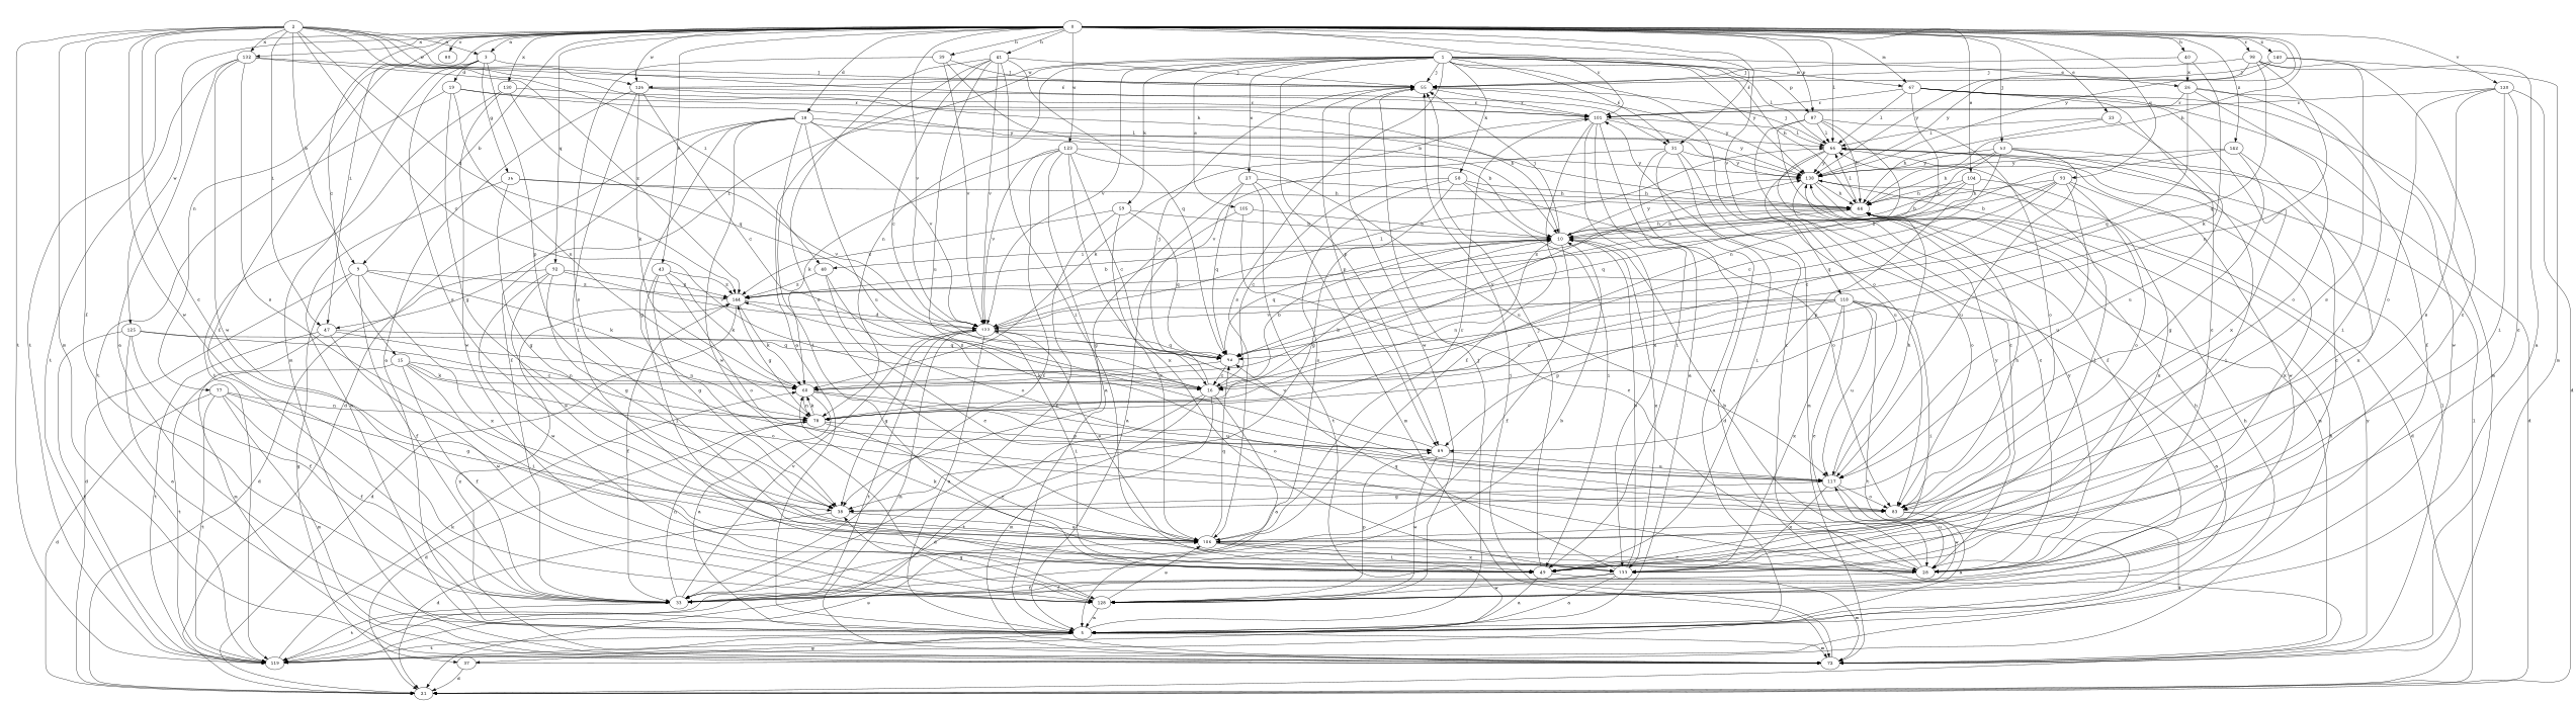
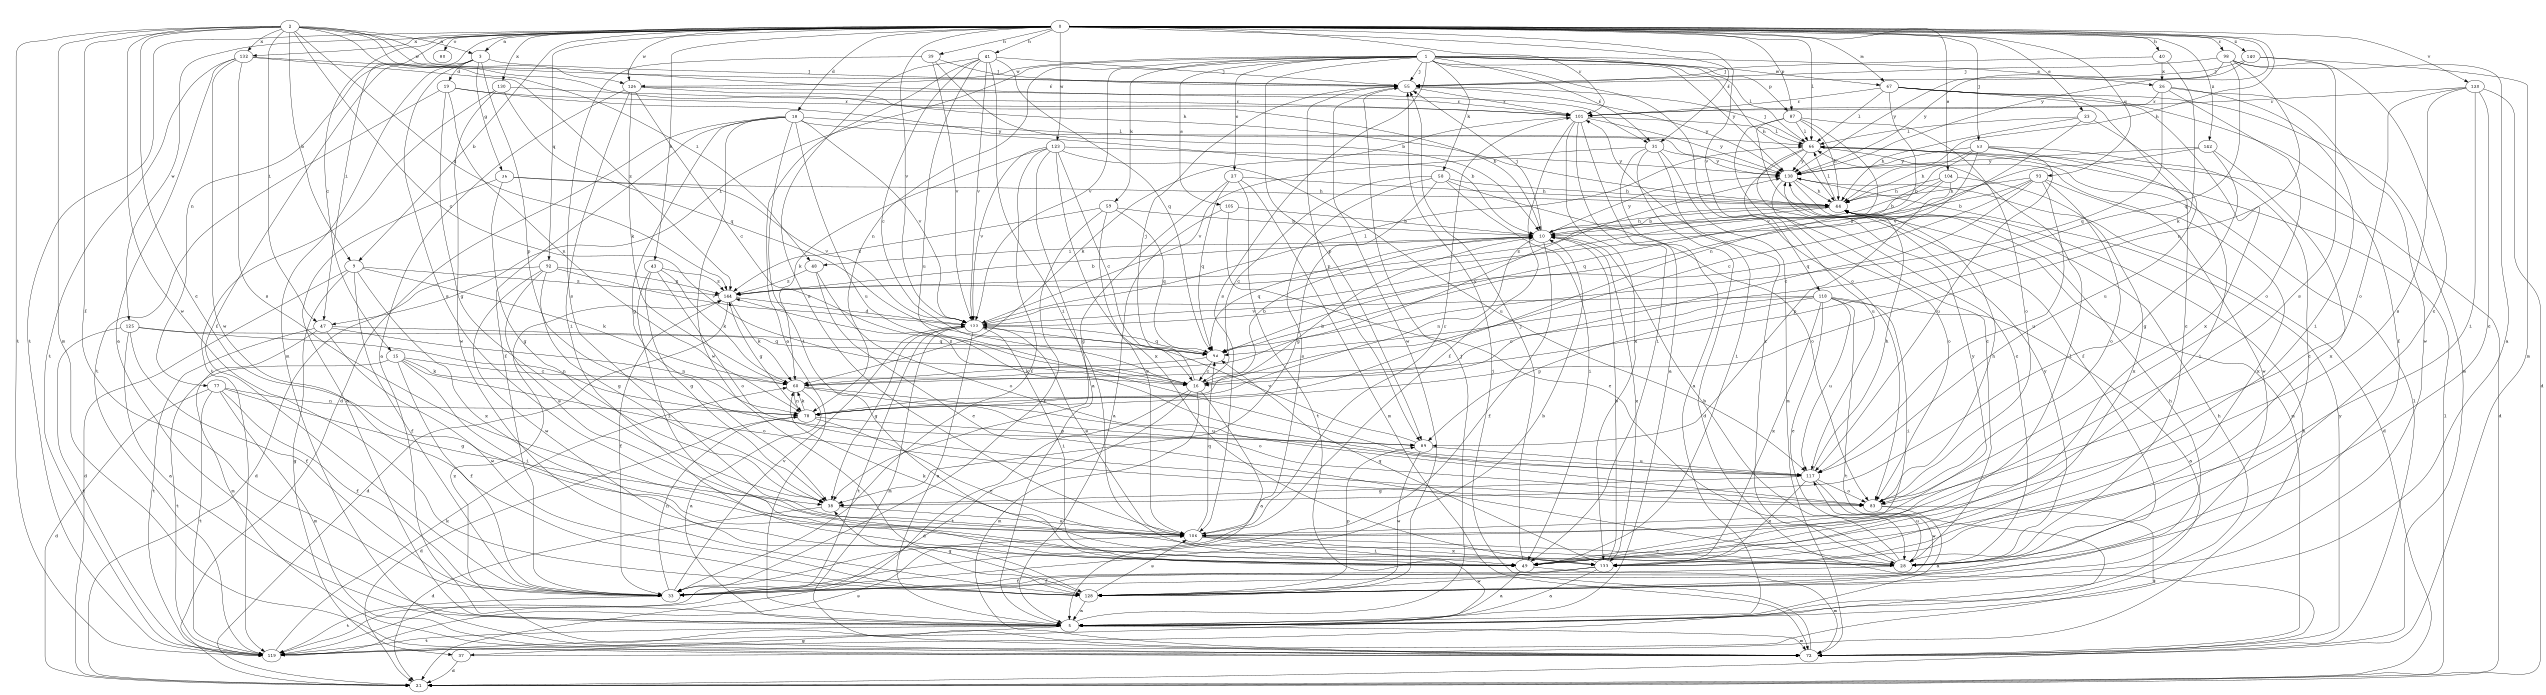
  strict digraph {
    fontname="Courier Prime"
    node [fontname="Courier Prime"]
    edge [fontname="Courier Prime"]
    0
    3
    9
    15
    18
    23
    31
    39
    40
    41
    43
    44
    47
    53
    66
    67
    77
    80
    87
    92
    93
    98
    101
    104
    n25 [label=119]
    118
    120
    122
    123
    125
    126
    130
    132
    138
    140
    142
    55
    89
    106
    33
    72
    19
    36
    144
    37
    21
    60
    133
    83
    16
    49
    128
    10
    38
    117
    5
    26
    94
    78
    28
    1
    27
    58
    59
    105
    2
    48
    0 -> 3 [label=a]
    0 -> 9 [label=b]
    0 -> 15 [label=c]
    0 -> 18 [label=d]
    0 -> 23 [label=e]
    0 -> 31 [label=f]
    0 -> 39 [label=h]
    0 -> 40 [label=h]
    0 -> 41 [label=h]
    0 -> 43 [label=h]
    0 -> 44 [label=h]
    0 -> 47 [label=i]
    0 -> 53 [label=j]
    0 -> 66 [label=l]
    0 -> 67 [label=m]
    0 -> 77 [label=n]
    0 -> 80 [label=o]
    0 -> 87 [label=p]
    0 -> 92 [label=q]
    0 -> 93 [label=q]
    0 -> 98 [label=r]
    0 -> 101 [label=r]
    0 -> 104 [label=s]
    0 -> n25 [label=t]
    0 -> 118 [label=v]
    0 -> 120 [label=v]
    0 -> 122 [label=v]
    0 -> 123 [label=w]
    0 -> 125 [label=w]
    0 -> 126 [label=w]
    0 -> 130 [label=x]
    0 -> 132 [label=x]
    0 -> 138 [label=y]
    0 -> 140 [label=z]
    0 -> 142 [label=z]
    3 -> 55 [label=j]
    3 -> 89 [label=p]
    3 -> 106 [label=s]
    3 -> 33 [label=f]
    3 -> 72 [label=m]
    3 -> 19 [label=d]
    3 -> 36 [label=g]
    9 -> 33 [label=f]
    9 -> 144 [label=z]
    9 -> 37 [label=g]
    9 -> 21 [label=d]
    9 -> 60 [label=k]
    9 -> 133 [label=x]
    15 -> n25 [label=t]
    15 -> 33 [label=f]
    15 -> 60 [label=k]
    15 -> 83 [label=o]
    15 -> 16 [label=c]
    15 -> 49 [label=i]
    18 -> 66 [label=l]
    18 -> 122 [label=v]
    18 -> 33 [label=f]
    18 -> 21 [label=d]
    18 -> 49 [label=i]
    18 -> 128 [label=w]
    18 -> 10 [label=b]
    18 -> 38 [label=g]
    18 -> 117 [label=u]
    23 -> 44 [label=h]
    23 -> 66 [label=l]
+   23 -> 122 [label=v]
    23 -> 117 [label=u]
    31 -> 122 [label=v]
    31 -> 138 [label=y]
    31 -> 72 [label=m]
    31 -> 21 [label=d]
    31 -> 49 [label=i]
    31 -> 5 [label=a]
    39 -> 122 [label=v]
    39 -> 55 [label=j]
    39 -> 106 [label=s]
    39 -> 10 [label=b]
    40 -> 55 [label=j]
    40 -> 60 [label=k]
    40 -> 26 [label=x]
    41 -> 122 [label=v]
    41 -> 55 [label=j]
    41 -> 106 [label=s]
    41 -> 16 [label=c]
    41 -> 49 [label=i]
    41 -> 117 [label=u]
    41 -> 5 [label=a]
    41 -> 94 [label=q]
    43 -> 144 [label=z]
    43 -> 60 [label=k]
    43 -> 83 [label=o]
    43 -> 49 [label=i]
    43 -> 38 [label=g]
    44 -> 66 [label=l]
    44 -> 144 [label=z]
    44 -> 10 [label=b]
    47 -> n25 [label=t]
    47 -> 72 [label=m]
    47 -> 128 [label=w]
    47 -> 94 [label=q]
    47 -> 78 [label=n]
    53 -> 44 [label=h]
    53 -> 138 [label=y]
    53 -> 16 [label=c]
    53 -> 49 [label=i]
    53 -> 10 [label=b]
    53 -> 117 [label=u]
    53 -> 28 [label=e]
    66 -> 138 [label=y]
    66 -> 55 [label=j]
    66 -> 21 [label=d]
    66 -> 128 [label=w]
    66 -> 117 [label=u]
    66 -> 28 [label=e]
    67 -> 66 [label=l]
    67 -> 101 [label=r]
    67 -> 33 [label=f]
    67 -> 72 [label=m]
    67 -> 133 [label=x]
    67 -> 78 [label=n]
    67 -> 28 [label=e]
    77 -> n25 [label=t]
    77 -> 33 [label=f]
    77 -> 72 [label=m]
    77 -> 21 [label=d]
    77 -> 38 [label=g]
    77 -> 78 [label=n]
    87 -> 44 [label=h]
    87 -> 66 [label=l]
    87 -> 122 [label=v]
    87 -> 33 [label=f]
    87 -> 83 [label=o]
    87 -> 28 [label=e]
    92 -> 122 [label=v]
    92 -> 106 [label=s]
    92 -> 144 [label=z]
    92 -> 21 [label=d]
    92 -> 128 [label=w]
    92 -> 38 [label=g]
    93 -> 44 [label=h]
    93 -> 133 [label=x]
    93 -> 83 [label=o]
    93 -> 16 [label=c]
    93 -> 10 [label=b]
    93 -> 117 [label=u]
    93 -> 94 [label=q]
    98 -> 138 [label=y]
    98 -> 55 [label=j]
    98 -> 106 [label=s]
    98 -> 5 [label=a]
    98 -> 94 [label=q]
    98 -> 78 [label=n]
    101 -> 66 [label=l]
    101 -> 138 [label=y]
    101 -> 33 [label=f]
    101 -> 60 [label=k]
    101 -> 133 [label=x]
    101 -> 49 [label=i]
    101 -> 5 [label=a]
    104 -> 44 [label=h]
    104 -> 89 [label=p]
    104 -> 133 [label=x]
    104 -> 10 [label=b]
    104 -> 94 [label=q]
    n25 -> 106 [label=s]
    n25 -> 60 [label=k]
    118 -> n25 [label=t]
    118 -> 122 [label=v]
    118 -> 89 [label=p]
    118 -> 133 [label=x]
    118 -> 16 [label=c]
    118 -> 49 [label=i]
    118 -> 117 [label=u]
    118 -> 5 [label=a]
    118 -> 28 [label=e]
    120 -> 101 [label=r]
    120 -> 106 [label=s]
    120 -> 21 [label=d]
    120 -> 83 [label=o]
    120 -> 49 [label=i]
    120 -> 28 [label=e]
    122 -> 66 [label=l]
    122 -> n25 [label=t]
    122 -> 106 [label=s]
    122 -> 72 [label=m]
    122 -> 49 [label=i]
    122 -> 38 [label=g]
    122 -> 5 [label=a]
    122 -> 94 [label=q]
    123 -> 122 [label=v]
    123 -> 138 [label=y]
    123 -> 33 [label=f]
    123 -> 60 [label=k]
    123 -> 133 [label=x]
    123 -> 16 [label=c]
    123 -> 117 [label=u]
    123 -> 5 [label=a]
    125 -> n25 [label=t]
    125 -> 33 [label=f]
    125 -> 5 [label=a]
    125 -> 94 [label=q]
    125 -> 78 [label=n]
    126 -> 101 [label=r]
    126 -> 60 [label=k]
    126 -> 16 [label=c]
    126 -> 49 [label=i]
    126 -> 10 [label=b]
    126 -> 5 [label=a]
    130 -> 101 [label=r]
    130 -> n25 [label=t]
    130 -> 128 [label=w]
    130 -> 94 [label=q]
    132 -> n25 [label=t]
    132 -> 55 [label=j]
    132 -> 106 [label=s]
    132 -> 144 [label=z]
    132 -> 128 [label=w]
    132 -> 5 [label=a]
    138 -> 44 [label=h]
    138 -> 72 [label=m]
    138 -> 21 [label=d]
    138 -> 83 [label=o]
    140 -> 138 [label=y]
    140 -> 55 [label=j]
    140 -> 72 [label=m]
    140 -> 28 [label=e]
    142 -> 138 [label=y]
    142 -> 144 [label=z]
    142 -> 133 [label=x]
    142 -> 38 [label=g]
    55 -> 101 [label=r]
    55 -> 138 [label=y]
    55 -> 89 [label=p]
    55 -> 128 [label=w]
    89 -> 122 [label=v]
    89 -> 128 [label=w]
    89 -> 117 [label=u]
    106 -> 101 [label=r]
    106 -> 138 [label=y]
    106 -> 133 [label=x]
    106 -> 49 [label=i]
    106 -> 94 [label=q]
    106 -> 28 [label=e]
    33 -> n25 [label=t]
    33 -> 122 [label=v]
    33 -> 10 [label=b]
    33 -> 78 [label=n]
    72 -> 66 [label=l]
    72 -> 138 [label=y]
    72 -> 55 [label=j]
    72 -> 144 [label=z]
    19 -> 101 [label=r]
    19 -> n25 [label=t]
    19 -> 138 [label=y]
    19 -> 38 [label=g]
    19 -> 78 [label=n]
    36 -> 44 [label=h]
    36 -> 122 [label=v]
    36 -> 38 [label=g]
    36 -> 5 [label=a]
    144 -> 122 [label=d]
    144 -> 33 [label=f]
    144 -> 21 [label=d]
    144 -> 60 [label=k]
    144 -> 10 [label=b]
    37 -> 44 [label=h]
    37 -> 21 [label=d]
    21 -> 66 [label=l]
    60 -> 138 [label=y]
    60 -> 83 [label=o]
    60 -> 117 [label=u]
    60 -> 5 [label=a]
    60 -> 78 [label=n]
    133 -> 33 [label=f]
    133 -> 128 [label=w]
    133 -> 10 [label=b]
    133 -> 5 [label=a]
    133 -> 94 [label=q]
    83 -> 44 [label=h]
    83 -> n25 [label=t]
    83 -> 5 [label=a]
    16 -> n25 [label=t]
    16 -> 55 [label=j]
    16 -> 72 [label=m]
    16 -> 144 [label=z]
    16 -> 21 [label=d]
    16 -> 10 [label=b]
    16 -> 5 [label=a]
    49 -> 66 [label=l]
    49 -> 55 [label=j]
    49 -> 72 [label=m]
    49 -> 5 [label=a]
    128 -> 44 [label=h]
    128 -> 89 [label=p]
    128 -> 106 [label=s]
    128 -> 38 [label=g]
    128 -> 5 [label=a]
    10 -> 44 [label=h]
    10 -> 138 [label=y]
    10 -> 55 [label=j]
    10 -> 33 [label=f]
    10 -> 133 [label=x]
    10 -> 94 [label=q]
    10 -> 78 [label=n]
    10 -> 48 [label=i]
    38 -> 106 [label=s]
    38 -> 21 [label=d]
    117 -> 44 [label=h]
    117 -> 133 [label=x]
    117 -> 83 [label=o]
    117 -> 128 [label=w]
    117 -> 38 [label=g]
    5 -> 44 [label=h]
    5 -> n25 [label=t]
    5 -> 55 [label=j]
    5 -> 72 [label=m]
    5 -> 37 [label=g]
    26 -> 101 [label=r]
    26 -> 83 [label=o]
    26 -> 49 [label=i]
    26 -> 128 [label=w]
    26 -> 94 [label=q]
    94 -> 60 [label=k]
    94 -> 16 [label=c]
    78 -> 89 [label=p]
    78 -> 144 [label=g]
    78 -> 21 [label=d]
    78 -> 60 [label=k]
    78 -> 10 [label=b]
    78 -> 28 [label=e]
    28 -> 101 [label=r]
    28 -> 138 [label=y]
    28 -> 33 [label=f]
    28 -> 60 [label=k]
    28 -> 10 [label=b]
    28 -> 117 [label=u]
    1 -> 31 [label=f]
    1 -> 44 [label=h]
    1 -> 47 [label=i]
    1 -> 66 [label=l]
    1 -> 67 [label=m]
    1 -> 87 [label=p]
    1 -> 122 [label=v]
    1 -> 126 [label=w]
    1 -> 138 [label=y]
    1 -> 55 [label=j]
    1 -> 89 [label=p]
    1 -> 106 [label=s]
    1 -> 83 [label=o]
    1 -> 26 [label=e]
    1 -> 78 [label=n]
    1 -> 27 [label=e]
    1 -> 58 [label=k]
    1 -> 59 [label=k]
    1 -> 105 [label=s]
    27 -> 44 [label=h]
    27 -> n25 [label=t]
    27 -> 72 [label=m]
    27 -> 38 [label=g]
    27 -> 94 [label=q]
    58 -> 44 [label=h]
    58 -> 106 [label=s]
    58 -> 83 [label=o]
    58 -> 16 [label=c]
    58 -> 49 [label=i]
    58 -> 38 [label=g]
    59 -> 106 [label=s]
    59 -> 33 [label=f]
    59 -> 144 [label=z]
    59 -> 10 [label=b]
    59 -> 94 [label=q]
    105 -> 10 [label=b]
    105 -> 5 [label=a]
    105 -> 28 [label=e]
    2 -> 3 [label=a]
    2 -> 9 [label=b]
    2 -> 31 [label=f]
    2 -> 44 [label=h]
    2 -> 47 [label=i]
    2 -> n25 [label=t]
    2 -> 126 [label=w]
    2 -> 132 [label=x]
    2 -> 33 [label=f]
    2 -> 72 [label=m]
    2 -> 144 [label=z]
    2 -> 16 [label=c]
    2 -> 128 [label=w]
    2 -> 28 [label=e]
    2 -> 48 [label=i]
    48 -> 144 [label=z]
    48 -> 83 [label=o]
    48 -> 28 [label=e]
  }
